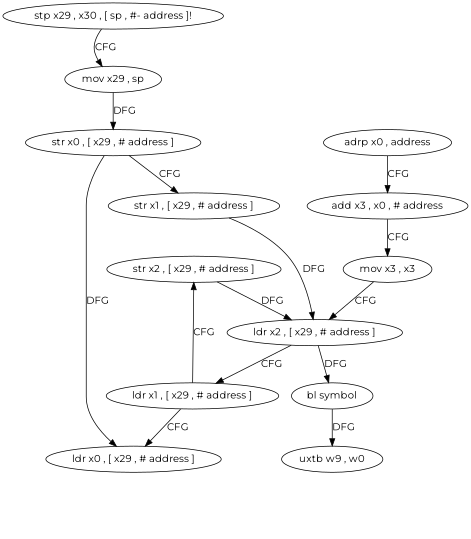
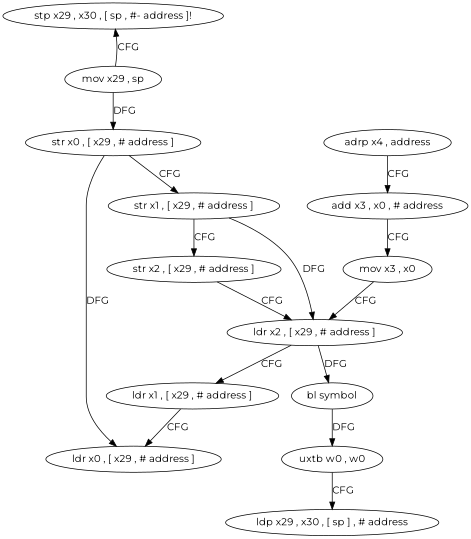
  digraph {
    fontname=Montserrat
    node [fontname=Montserrat]
    edge [fontname=Montserrat]
    n1 [label="stp x29 , x30 , [ sp , #- address ]!"]
    n2 [label="mov x29 , sp"]
    n3 [label="str x0 , [ x29 , # address ]"]
    n4 [label="str x1 , [ x29 , # address ]"]
    n5 [label="ldr x0 , [ x29 , # address ]"]
    n6 [label="str x2 , [ x29 , # address ]"]
    n7 [label="ldr x2 , [ x29 , # address ]"]
    n8 [label="ldr x1 , [ x29 , # address ]"]
-   n9 [label="adrp x0 , address"]
+   n9 [label="adrp x4 , address"]
    n10 [label="add x3 , x0 , # address"]
    n11 [label="bl symbol"]
-   n12 [label="mov x3 , x3"]
-   n13 [label="uxtb w9 , w0"]
-   n1 -> n2 [label=CFG]
+   n12 [label="mov x3 , x0"]
+   n13 [label="uxtb w0 , w0"]
+   n14 [label="ldp x29 , x30 , [ sp ] , # address"]
+   n2 -> n1 [label=CFG]
    n2 -> n3 [label=DFG]
    n3 -> n4 [label=CFG]
    n3 -> n5 [label=DFG]
-   n8 -> n6 [label=CFG]
+   n4 -> n6 [label=CFG]
    n4 -> n7 [label=DFG]
-   n6 -> n7 [label=DFG]
+   n6 -> n7 [label=CFG]
    n7 -> n8 [label=CFG]
    n7 -> n11 [label=DFG]
    n8 -> n5 [label=CFG]
    n9 -> n10 [label=CFG]
    n10 -> n12 [label=CFG]
    n11 -> n13 [label=DFG]
    n12 -> n7 [label=CFG]
+   n13 -> n14 [label=CFG]
  }
